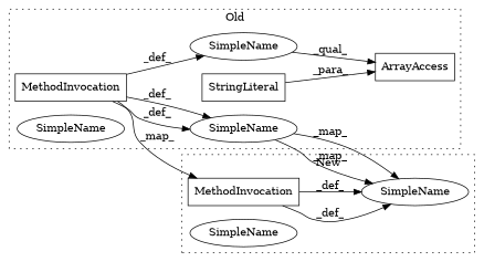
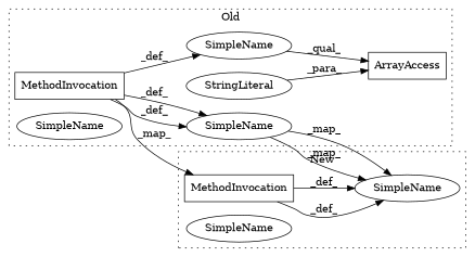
  digraph {
    rankdir=LR
    node [a=42 l=12 s=26433 shape=ellipse]
    n1 [a=2 l="30,1" label=ArrayAccess s="26463,26511" shape=box]
    n2 [a=32 l="16,1" label=MethodInvocation s="26470,26491" shape=box]
    n3 [label=SimpleName l="" s=""]
    n4 [label=SimpleName]
    n5 [label=SimpleName]
-   n6 [a=45 l=18 label=StringLiteral s=26493 shape=box]
+   n6 [a=45 l=18 label=StringLiteral s=26493]
    n7 [a=32 l="16,1" label=MethodInvocation s="28719,28740" shape=box]
    n8 [label=SimpleName s=28682]
    n9 [label=SimpleName s=28682]
    subgraph cluster_1 {
      label=Old
      style=dotted
      n1
      n2
      n3
      n4
      n5
      n6
    }
    subgraph cluster_2 {
      label=New
      style=dotted
      n7
      n8
      n9
    }
    n2 -> n3 [label=_def_]
    n2 -> n4 [label=_def_]
    n2 -> n4 [label=_def_]
    n2 -> n7 [label=_map_]
    n3 -> n1 [label=_qual_]
    n4 -> n8 [label=_map_]
    n4 -> n8 [label=_map_]
    n6 -> n1 [label=_para_]
    n7 -> n8 [label=_def_]
    n7 -> n8 [label=_def_]
  }
